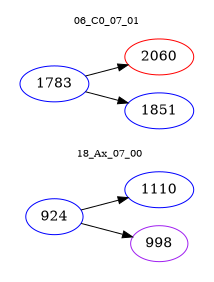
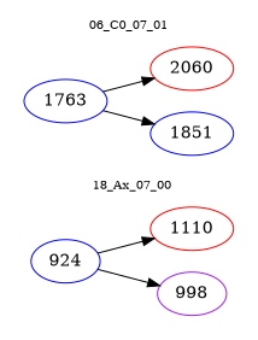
  digraph {
    rankdir=LR
    node [color=blue]
    edge [color=black]
    n1 [label=924]
    n2 [color=purple label=998]
-   n3 [label=1110]
-   n4 [label=1783]
+   n3 [color=red label=1110]
+   n4 [label=1763]
    n5 [label=1851]
    n6 [color=red label=2060]
    subgraph cluster_1 {
      color=white
      fontsize=10
      label="18_Ax_07_00"
      n1
      n2
      n3
    }
    subgraph cluster_2 {
      color=white
      fontsize=10
      label="06_C0_07_01"
      n4
      n5
      n6
    }
    n1 -> n2
    n1 -> n3
    n4 -> n5
    n4 -> n6
  }
